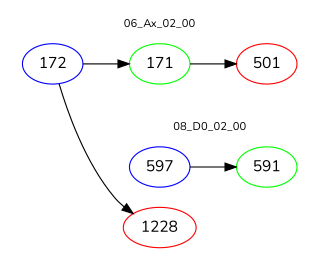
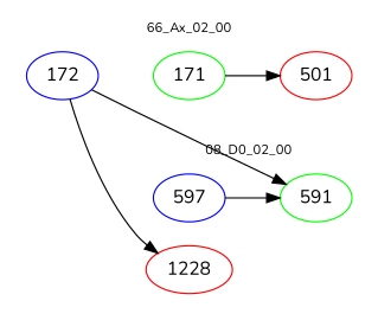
  digraph {
    fontname=Nunito
    rankdir=LR
    node [color=blue fontname=Nunito]
    edge [color=black fontname=Nunito]
    n1 [label=172]
    n2 [color=green label=171]
    n3 [color=red label=501]
    n4 [label=597]
    n5 [color=green label=591]
    n6 [color=red label=1228]
    subgraph cluster_1 {
      color=white
      fontsize=10
-     label="06_Ax_02_00"
+     label="66_Ax_02_00"
      n1
      n2
      n3
    }
    subgraph cluster_2 {
      color=white
      fontsize=10
      label="08_D0_02_00"
      n4
      n5
      n6
    }
-   n1 -> n2
+   n1 -> n5
    n1 -> n6
    n2 -> n3
    n4 -> n5
  }
